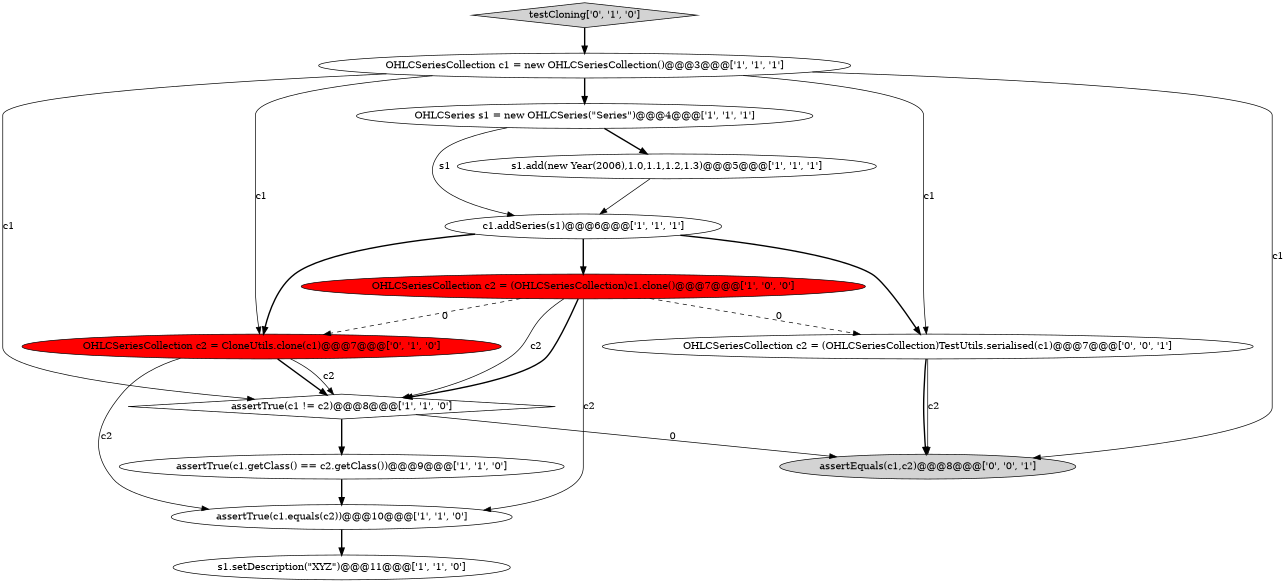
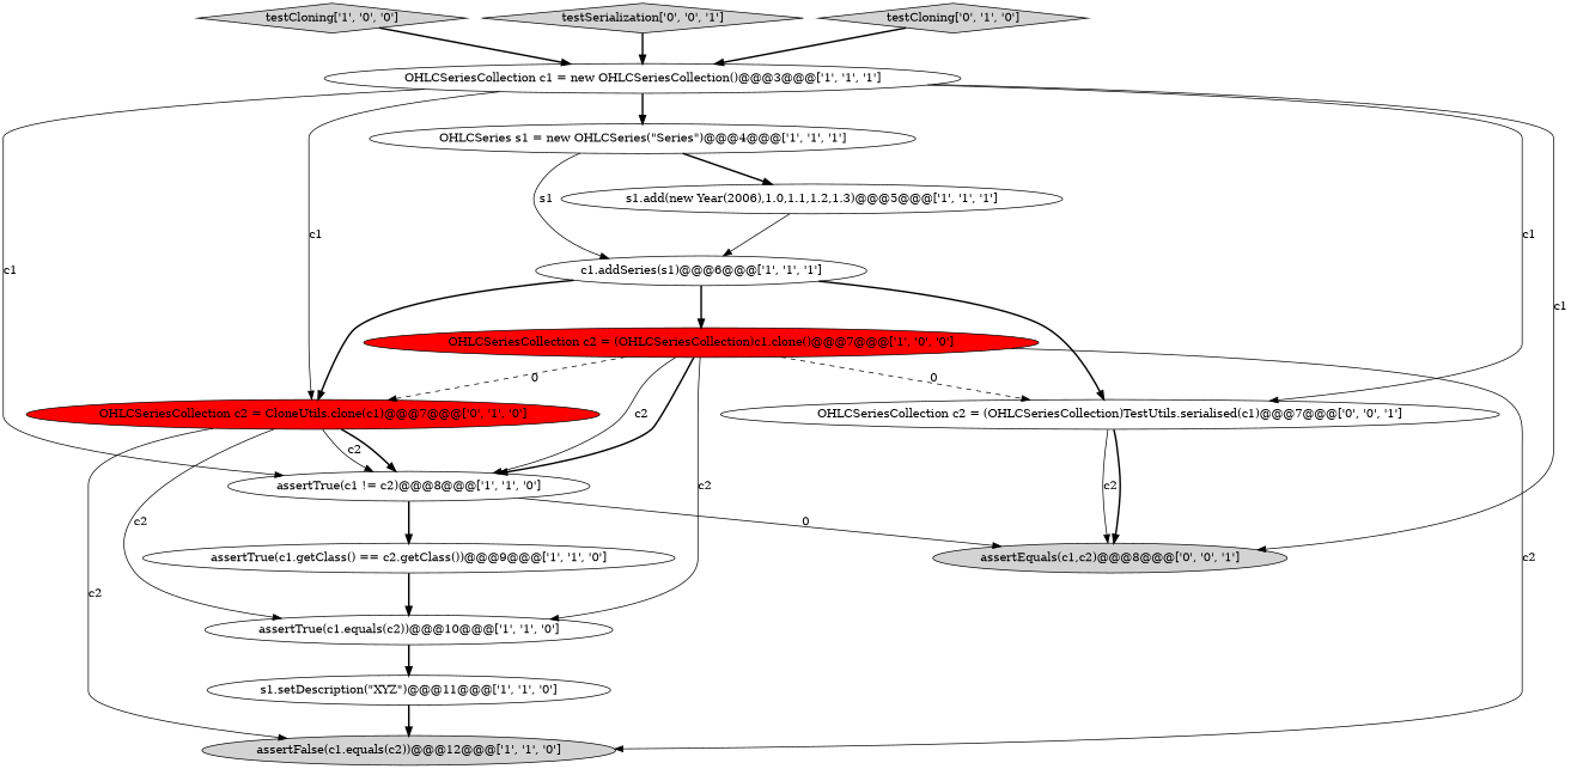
  digraph {
    node [fillcolor=white shape=ellipse style=filled]
    edge [style=bold]
    n1 [label="OHLCSeriesCollection c1 = new OHLCSeriesCollection()@@@3@@@['1', '1', '1']"]
-   n2 [label="assertTrue(c1 != c2)@@@8@@@['1', '1', '0']" shape=diamond]
+   n2 [label="assertTrue(c1 != c2)@@@8@@@['1', '1', '0']"]
    n3 [label="OHLCSeriesCollection c2 = (OHLCSeriesCollection)TestUtils.serialised(c1)@@@7@@@['0', '0', '1']"]
    n4 [fillcolor=red label="OHLCSeriesCollection c2 = CloneUtils.clone(c1)@@@7@@@['0', '1', '0']"]
    n5 [label="OHLCSeries s1 = new OHLCSeries(\"Series\")@@@4@@@['1', '1', '1']"]
    n6 [fillcolor=lightgray label="assertEquals(c1,c2)@@@8@@@['0', '0', '1']"]
    n7 [label="assertTrue(c1.getClass() == c2.getClass())@@@9@@@['1', '1', '0']"]
+   n8 [fillcolor=lightgray label="assertFalse(c1.equals(c2))@@@12@@@['1', '1', '0']"]
    n9 [label="assertTrue(c1.equals(c2))@@@10@@@['1', '1', '0']"]
    n10 [label="c1.addSeries(s1)@@@6@@@['1', '1', '1']"]
    n11 [label="s1.add(new Year(2006),1.0,1.1,1.2,1.3)@@@5@@@['1', '1', '1']"]
+   n12 [fillcolor=lightgray label="testCloning['1', '0', '0']" shape=diamond]
    n13 [fillcolor=red label="OHLCSeriesCollection c2 = (OHLCSeriesCollection)c1.clone()@@@7@@@['1', '0', '0']"]
    n14 [label="s1.setDescription(\"XYZ\")@@@11@@@['1', '1', '0']"]
+   n15 [fillcolor=lightgray label="testSerialization['0', '0', '1']" shape=diamond]
    n16 [fillcolor=lightgray label="testCloning['0', '1', '0']" shape=diamond]
    n1 -> n2 [label=c1 style=solid]
    n1 -> n3 [label=c1 style=solid]
    n1 -> n4 [label=c1 style=solid]
    n1 -> n5
    n1 -> n6 [label=c1 style=solid]
    n2 -> n6 [label=0 style=solid]
    n2 -> n7
    n3 -> n6 [label=c2 style=solid]
    n3 -> n6
    n4 -> n2
    n4 -> n2 [label=c2 style=solid]
+   n4 -> n8 [label=c2 style=solid]
    n4 -> n9 [label=c2 style=solid]
    n5 -> n10 [label=s1 style=solid]
    n5 -> n11
    n7 -> n9
    n9 -> n14
    n10 -> n3
    n10 -> n4
    n10 -> n13
    n11 -> n10 [style=solid]
+   n12 -> n1
    n13 -> n2 [label=c2 style=solid]
    n13 -> n2
    n13 -> n3 [label=0 style=dashed]
    n13 -> n4 [label=0 style=dashed]
+   n13 -> n8 [label=c2 style=solid]
    n13 -> n9 [label=c2 style=solid]
+   n14 -> n8
+   n15 -> n1
    n16 -> n1
  }
